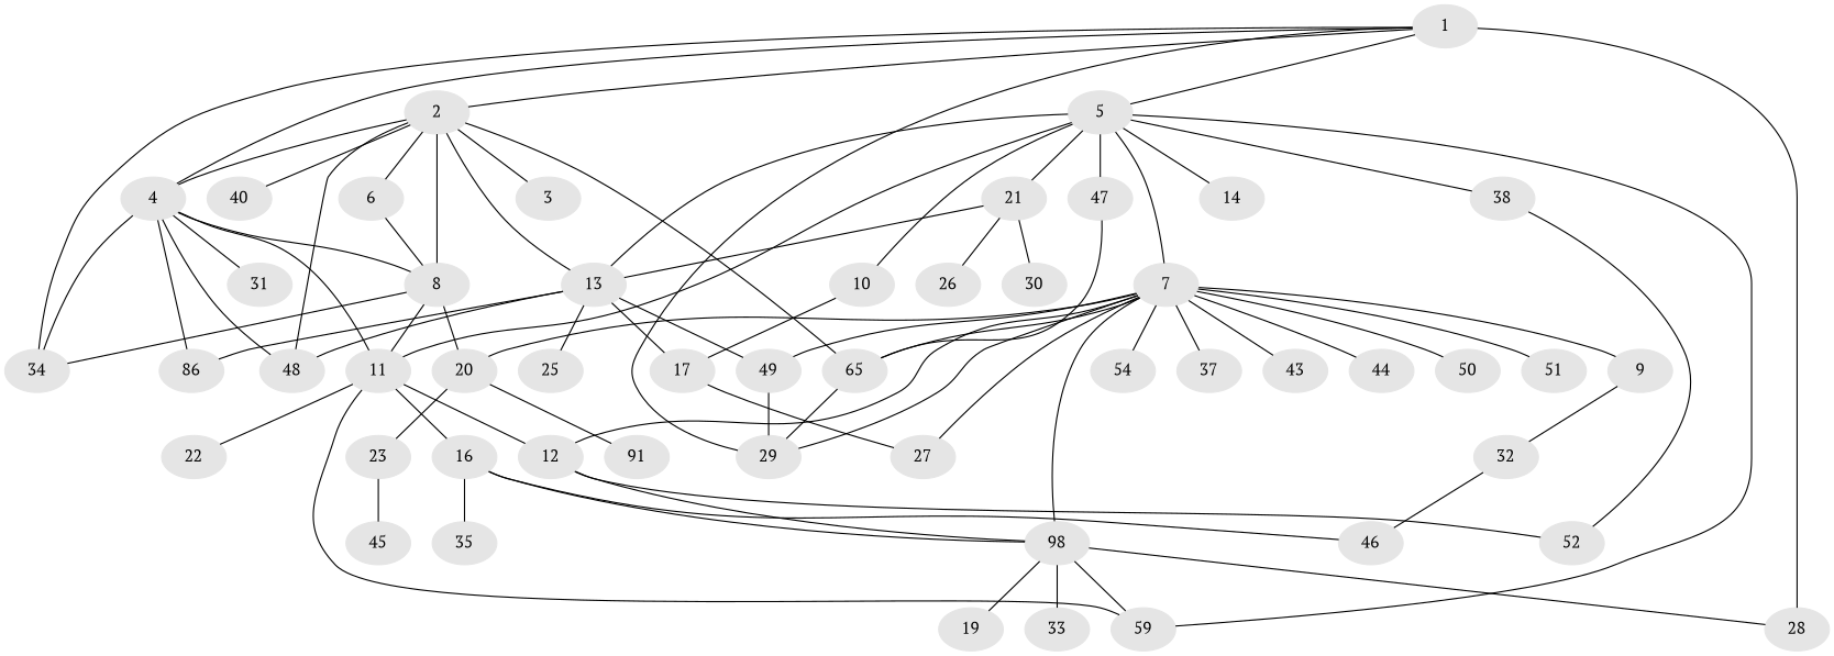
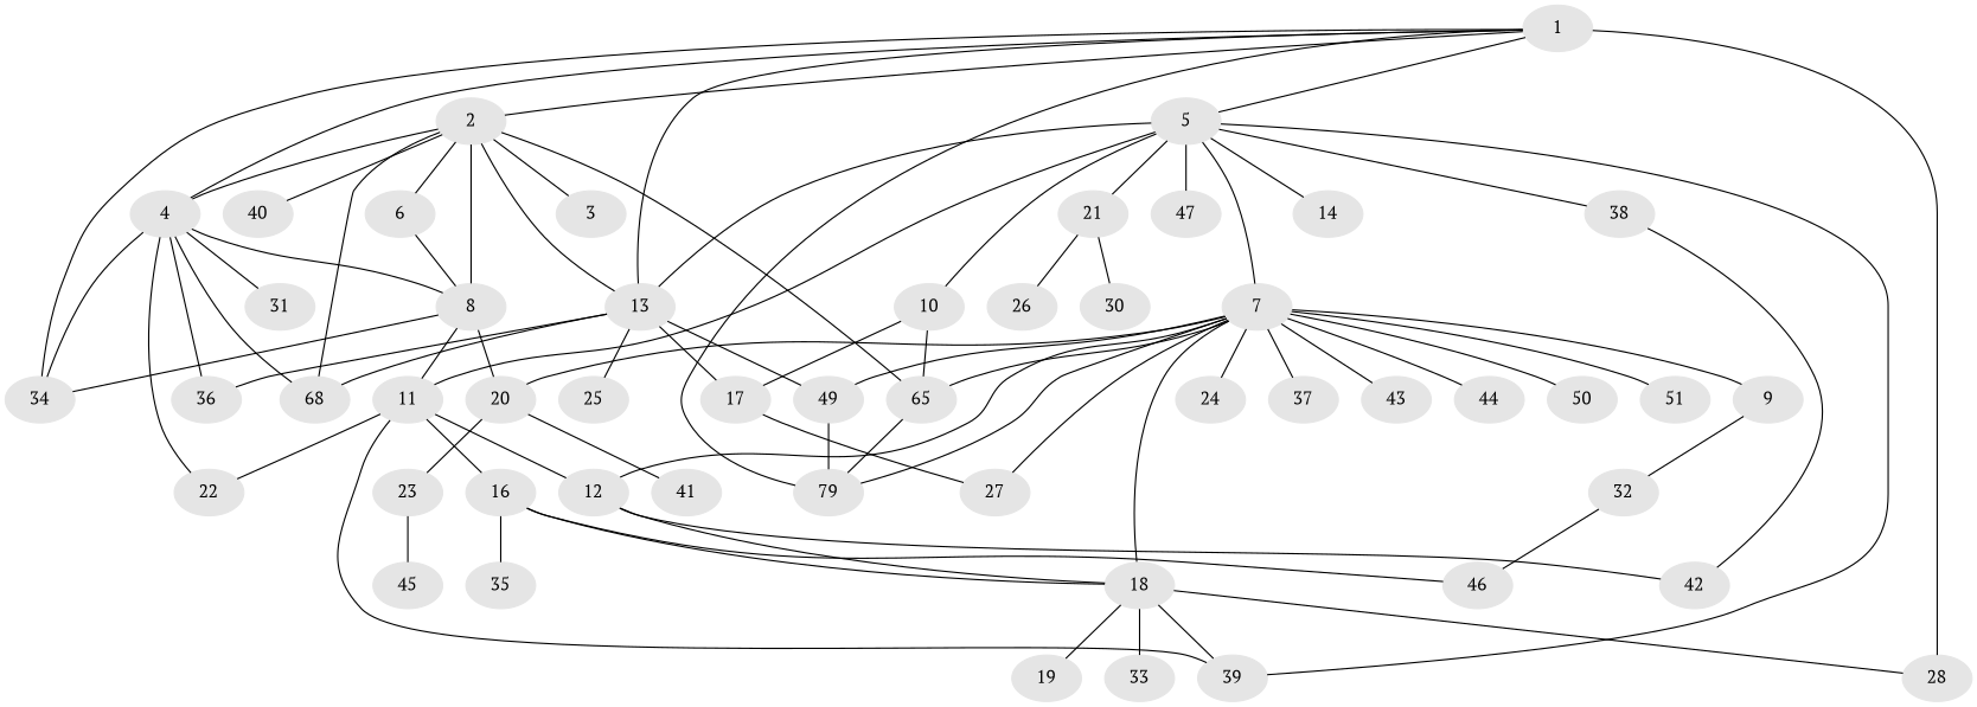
  graph {
    fontname="PT Serif"
    node [color=gray90 fontname="PT Serif" style=filled]
    edge [fontname="PT Serif" weight=1.0]
    1
    2
    4
    5
    13
    28
-   29
+   29 [label=79]
    34
    3
    6
    8
    n12 [label=65]
    40
-   48
+   48 [label=68]
    11
    31
-   36 [label=86]
+   36
    7
    10
    14
    21
    38
-   39 [label=59]
+   39
    47
    17
    49
    25
    20
    12
    16
    22
    27
    9
-   18 [label=98]
-   24 [label=54]
+   18
+   24
    37
    43
    44
    50
    51
    30
    26
-   42 [label=52]
+   42
    32
    19
    33
    23
-   41 [label=91]
+   41
    46
    35
    45
    1 -- 2
    1 -- 4
    1 -- 5
-   21 -- 13
+   1 -- 13
    1 -- 28 [weight=6.0]
    1 -- 29
    1 -- 34
    2 -- 4
    2 -- 13
    2 -- 3
    2 -- 6
    2 -- 8 [weight=6.0]
    2 -- n12
    2 -- 40
    2 -- 48
    4 -- 34
    4 -- 8
    4 -- 48
-   4 -- 11
+   4 -- 22
    4 -- 31
    4 -- 36
    5 -- 13
    5 -- 11
    5 -- 7
    5 -- 10
    5 -- 14
    5 -- 21 [weight=2.0]
    5 -- 38
    5 -- 39
    5 -- 47
    13 -- 48
    13 -- 36
    13 -- 17
    13 -- 49
    13 -- 25
    6 -- 8
    8 -- 34
    8 -- 11
    8 -- 20
    n12 -- 29
    11 -- 39
    11 -- 12 [weight=6.0]
    11 -- 16
    11 -- 22
    7 -- 29
    7 -- n12 [weight=2.0]
    7 -- 49
    7 -- 20
    7 -- 12
    7 -- 27
    7 -- 9
    7 -- 18
    7 -- 24
    7 -- 37
    7 -- 43
    7 -- 44
    7 -- 50
    7 -- 51
-   47 -- n12
+   10 -- n12
    10 -- 17
    21 -- 30
    21 -- 26
    38 -- 42
    17 -- 27
    49 -- 29 [weight=2.0]
    20 -- 23
    20 -- 41
    12 -- 18
    12 -- 42
    16 -- 18
    16 -- 46
    16 -- 35
    9 -- 32
    18 -- 28 [weight=2.0]
    18 -- 39
    18 -- 19
    18 -- 33
    32 -- 46
    23 -- 45
  }
